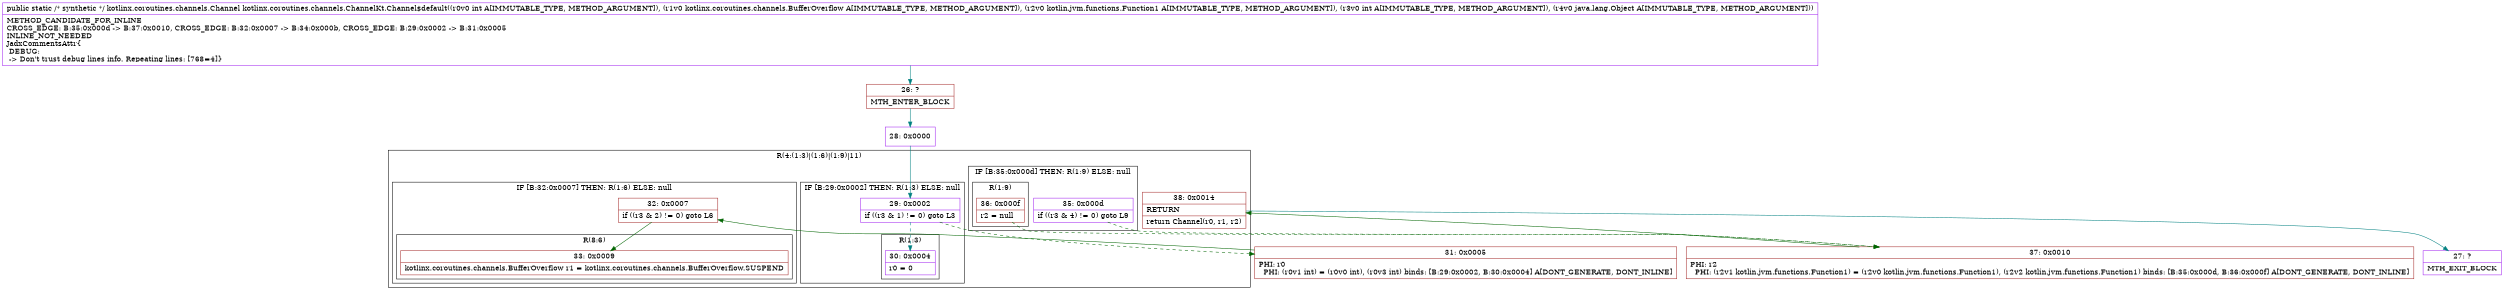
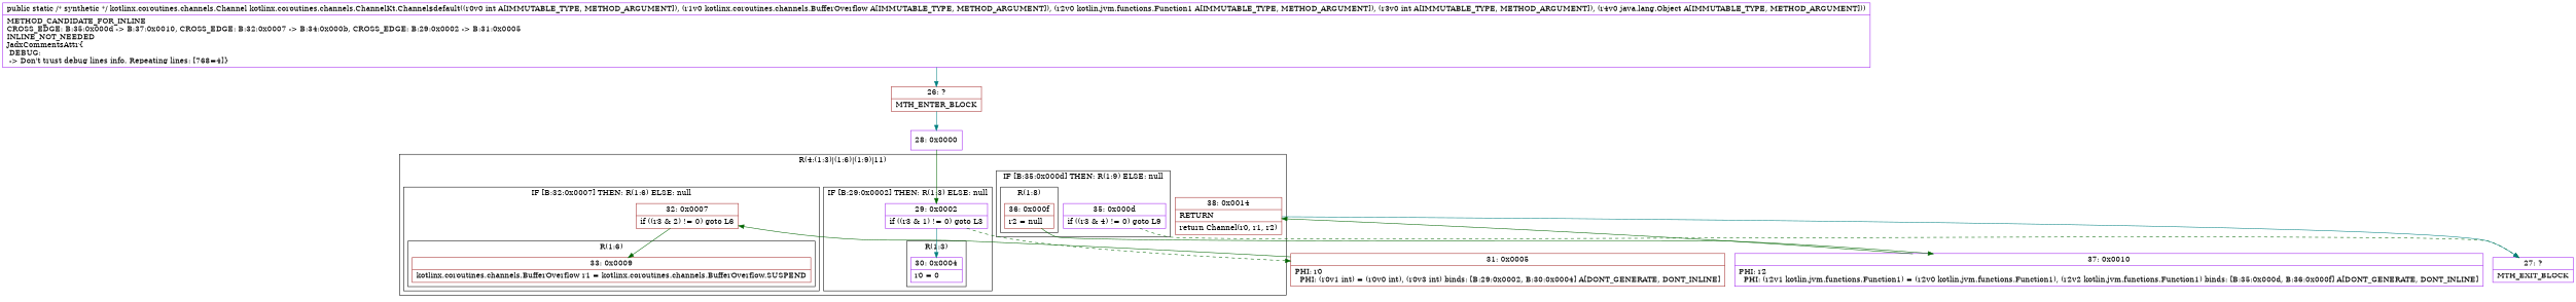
  digraph {
    node [color=brown shape=record]
    edge [color=darkgreen]
    n1 [color=purple label="{30\:\ 0x0004|r0 = 0\l}"]
    n2 [color=purple label="{29\:\ 0x0002|if ((r3 & 1) != 0) goto L3\l}"]
    n3 [label="{33\:\ 0x0009|kotlinx.coroutines.channels.BufferOverflow r1 = kotlinx.coroutines.channels.BufferOverflow.SUSPEND\l}"]
    n4 [label="{32\:\ 0x0007|if ((r3 & 2) != 0) goto L6\l}"]
    n5 [label="{36\:\ 0x000f|r2 = null\l}"]
    n6 [color=purple label="{35\:\ 0x000d|if ((r3 & 4) != 0) goto L9\l}"]
    n7 [label="{38\:\ 0x0014|RETURN\l|return Channel(r0, r1, r2)\l}"]
    n8 [label="{31\:\ 0x0005|PHI: r0 \l  PHI: (r0v1 int) = (r0v0 int), (r0v3 int) binds: [B:29:0x0002, B:30:0x0004] A[DONT_GENERATE, DONT_INLINE]\l}"]
-   n9 [label="{37\:\ 0x0010|PHI: r2 \l  PHI: (r2v1 kotlin.jvm.functions.Function1) = (r2v0 kotlin.jvm.functions.Function1), (r2v2 kotlin.jvm.functions.Function1) binds: [B:35:0x000d, B:36:0x000f] A[DONT_GENERATE, DONT_INLINE]\l}"]
+   n9 [color=purple label="{37\:\ 0x0010|PHI: r2 \l  PHI: (r2v1 kotlin.jvm.functions.Function1) = (r2v0 kotlin.jvm.functions.Function1), (r2v2 kotlin.jvm.functions.Function1) binds: [B:35:0x000d, B:36:0x000f] A[DONT_GENERATE, DONT_INLINE]\l}"]
    n10 [color=purple label="{27\:\ ?|MTH_EXIT_BLOCK\l}"]
    n11 [label="{26\:\ ?|MTH_ENTER_BLOCK\l}"]
    n12 [color=purple label="{28\:\ 0x0000}"]
    n13 [color=purple label="{public static \/* synthetic *\/ kotlinx.coroutines.channels.Channel kotlinx.coroutines.channels.ChannelKt.Channel$default((r0v0 int A[IMMUTABLE_TYPE, METHOD_ARGUMENT]), (r1v0 kotlinx.coroutines.channels.BufferOverflow A[IMMUTABLE_TYPE, METHOD_ARGUMENT]), (r2v0 kotlin.jvm.functions.Function1 A[IMMUTABLE_TYPE, METHOD_ARGUMENT]), (r3v0 int A[IMMUTABLE_TYPE, METHOD_ARGUMENT]), (r4v0 java.lang.Object A[IMMUTABLE_TYPE, METHOD_ARGUMENT]))  | METHOD_CANDIDATE_FOR_INLINE\lCROSS_EDGE: B:35:0x000d \-\> B:37:0x0010, CROSS_EDGE: B:32:0x0007 \-\> B:34:0x000b, CROSS_EDGE: B:29:0x0002 \-\> B:31:0x0005\lINLINE_NOT_NEEDED\lJadxCommentsAttr\{\l DEBUG: \l \-\> Don't trust debug lines info. Repeating lines: [768=4]\}\l}"]
    subgraph cluster_1 {
      label="R(4:(1:3)|(1:6)|(1:9)|11)"
      n7
      subgraph cluster_2 {
        label="IF [B:29:0x0002] THEN: R(1:3) ELSE: null"
        n2
        subgraph cluster_3 {
          label="R(1:3)"
          n1
        }
      }
      subgraph cluster_4 {
        label="IF [B:32:0x0007] THEN: R(1:6) ELSE: null"
        n4
        subgraph cluster_5 {
-         label="R(8:6)"
+         label="R(1:6)"
          n3
        }
      }
      subgraph cluster_6 {
        label="IF [B:35:0x000d] THEN: R(1:9) ELSE: null"
        n6
        subgraph cluster_7 {
-         label="R(1:9)"
+         label="R(1:8)"
          n5
        }
      }
    }
-   n2 -> n1 [color=teal style=dashed]
+   n2 -> n1 [color=teal]
    n2 -> n8 [style=dashed]
    n4 -> n3
-   n5 -> n9 [style=dashed]
-   n6 -> n9 [style=dashed]
+   n5 -> n9
+   n6 -> n10 [style=dashed]
    n7 -> n10 [color=teal]
    n8 -> n4
    n9 -> n7
    n11 -> n12 [color=teal]
-   n12 -> n2 [color=teal]
+   n12 -> n2
    n13 -> n11 [color=teal]
  }
